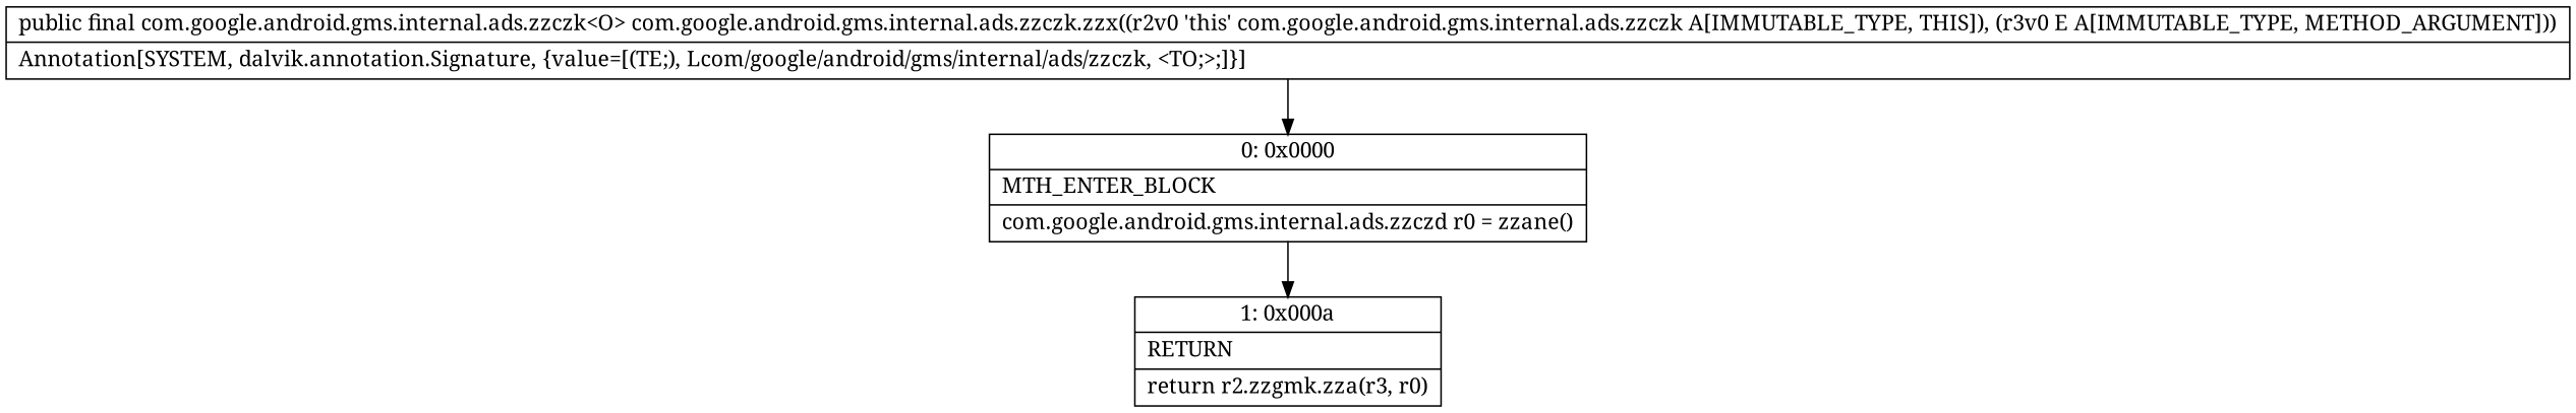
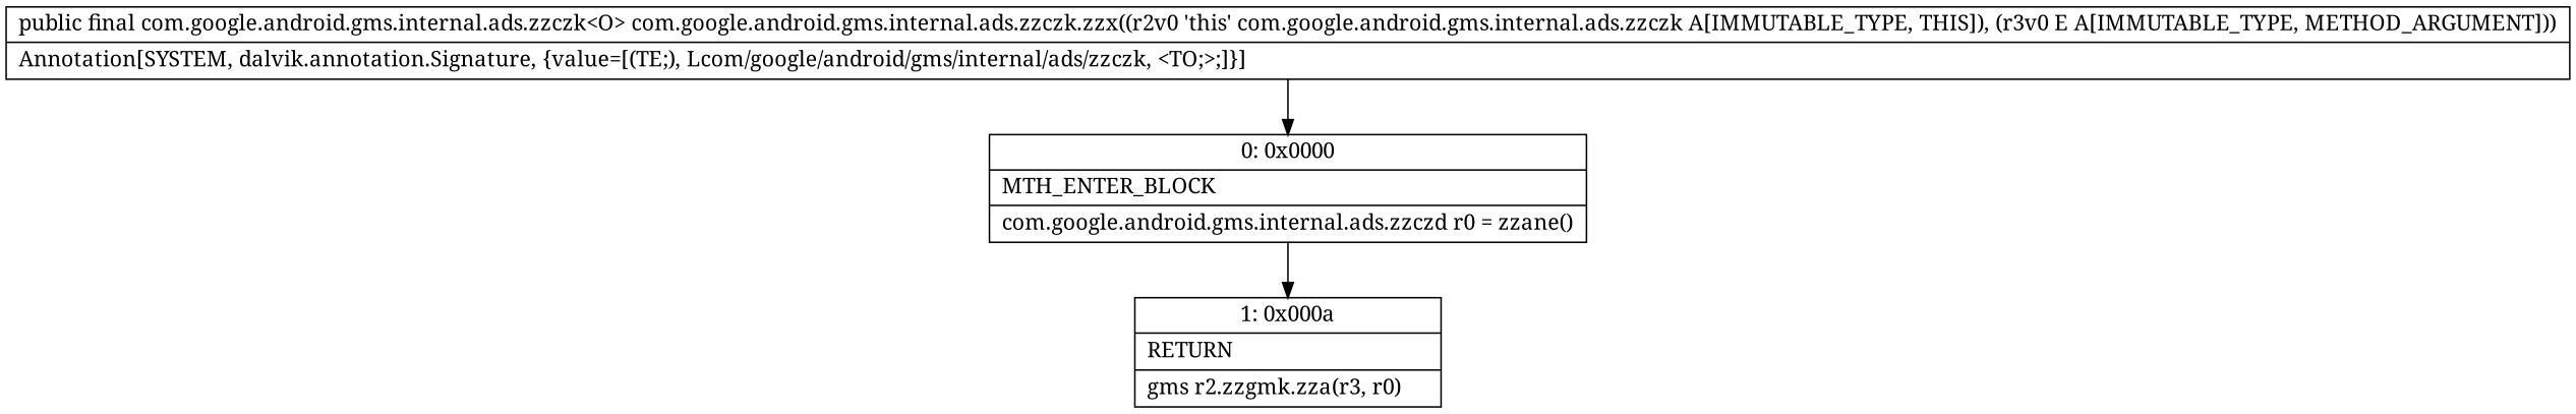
  digraph {
    fontname="Noto Serif"
    node [shape=record fontname="Noto Serif"]
    edge [fontname="Noto Serif"]
    n1 [label="{0\:\ 0x0000|MTH_ENTER_BLOCK\l|com.google.android.gms.internal.ads.zzczd r0 = zzane()\l}"]
-   n2 [label="{1\:\ 0x000a|RETURN\l|return r2.zzgmk.zza(r3, r0)\l}"]
+   n2 [label="{1\:\ 0x000a|RETURN\l|gms r2.zzgmk.zza(r3, r0)\l}"]
    n3 [label="{public final com.google.android.gms.internal.ads.zzczk\<O\> com.google.android.gms.internal.ads.zzczk.zzx((r2v0 'this' com.google.android.gms.internal.ads.zzczk A[IMMUTABLE_TYPE, THIS]), (r3v0 E A[IMMUTABLE_TYPE, METHOD_ARGUMENT]))  | Annotation[SYSTEM, dalvik.annotation.Signature, \{value=[(TE;), Lcom\/google\/android\/gms\/internal\/ads\/zzczk, \<TO;\>;]\}]\l}"]
    n1 -> n2
    n3 -> n1
  }
